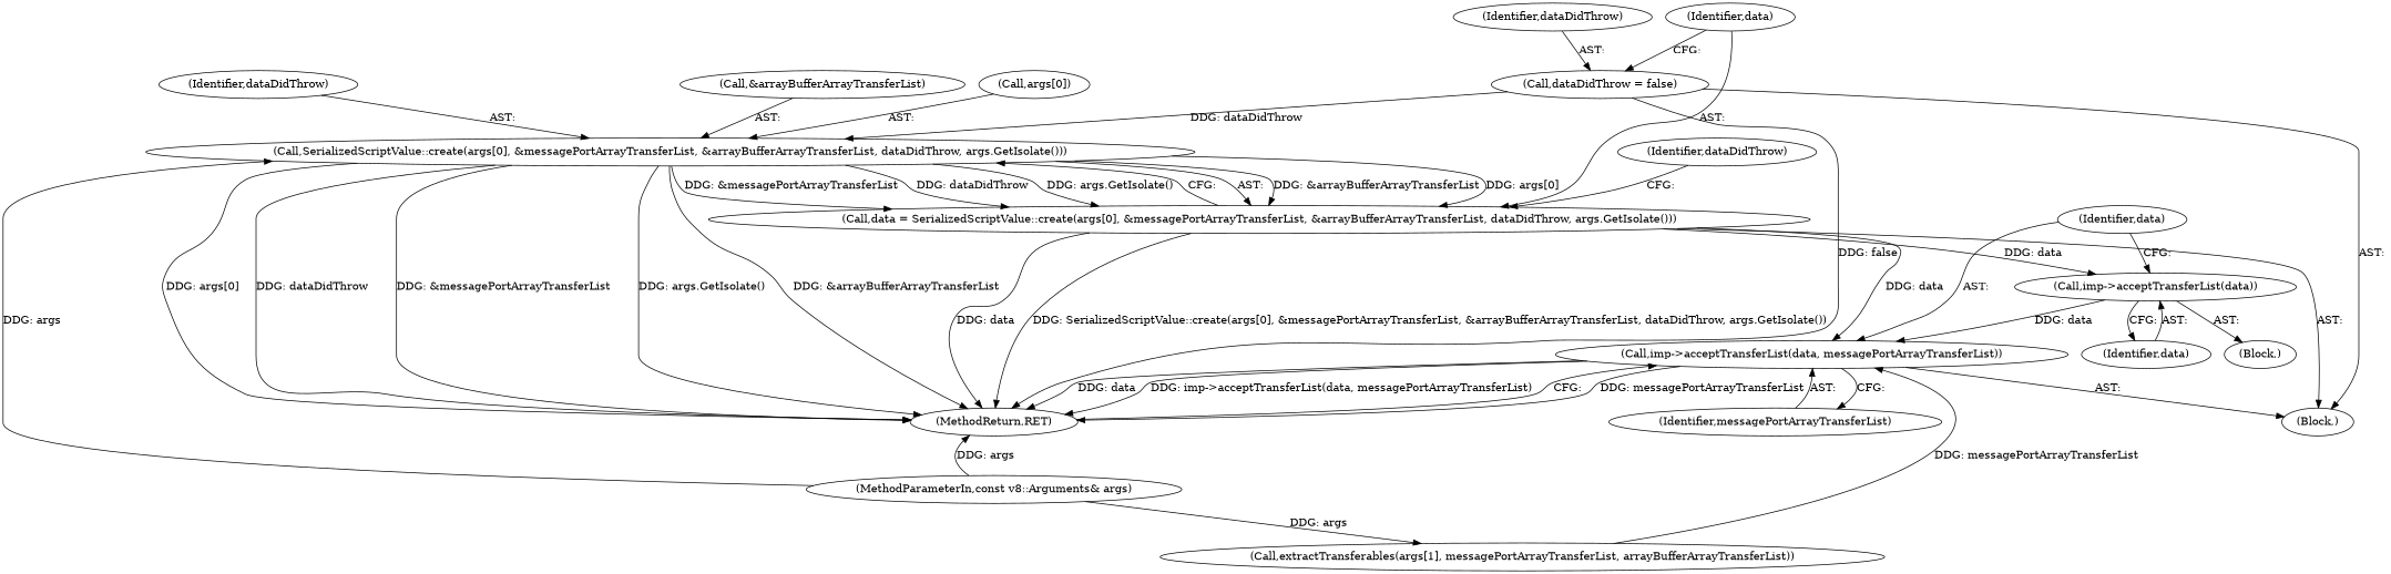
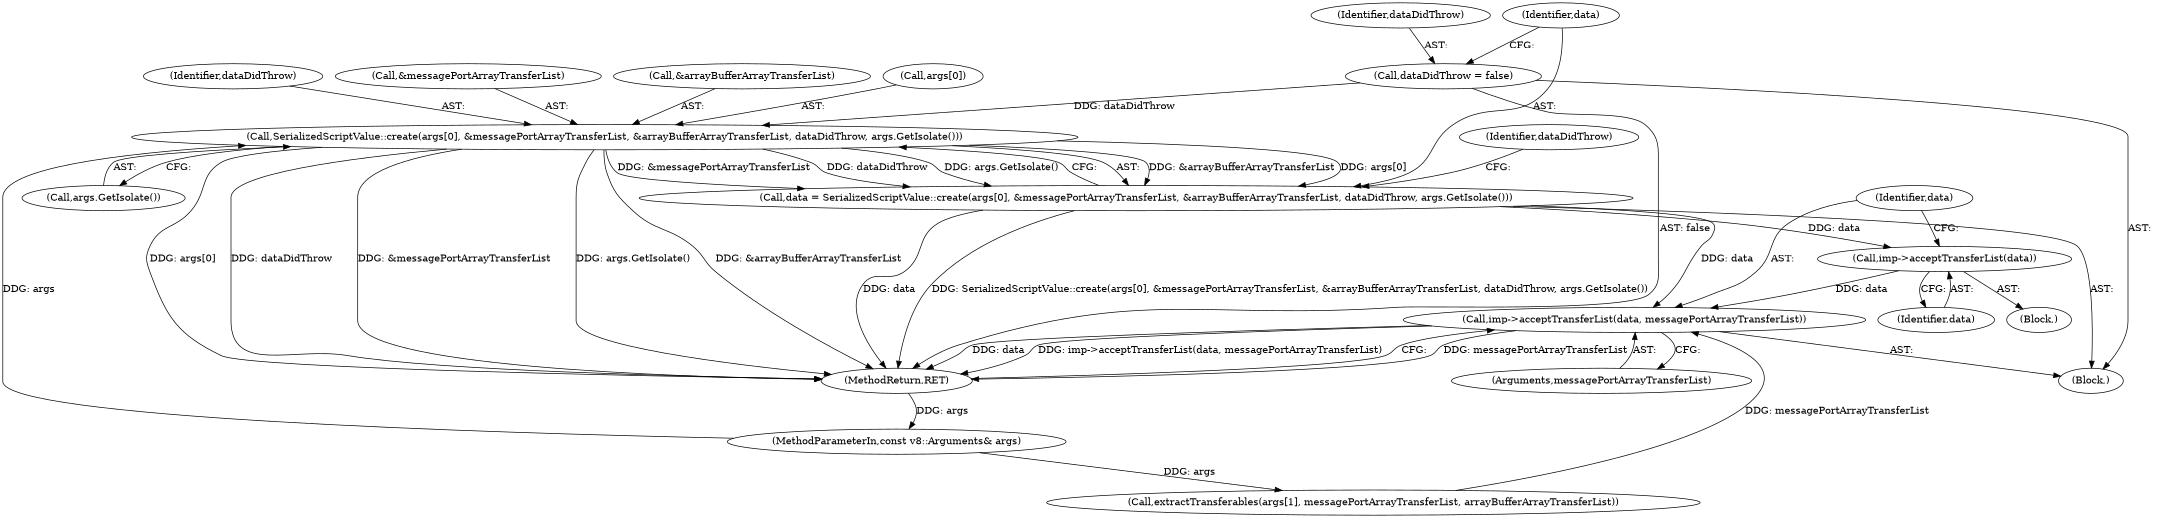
  digraph {
    n1 [label="(Call,SerializedScriptValue::create(args[0], &messagePortArrayTransferList, &arrayBufferArrayTransferList, dataDidThrow, args.GetIsolate()))"]
    n2 [label="(Call,data = SerializedScriptValue::create(args[0], &messagePortArrayTransferList, &arrayBufferArrayTransferList, dataDidThrow, args.GetIsolate()))"]
+   n3 [label="(Call,args.GetIsolate())"]
    n4 [label="(MethodReturn,RET)"]
    n5 [label="(Block,)"]
    n6 [label="(Call,imp->acceptTransferList(data))"]
    n7 [label="(Call,imp->acceptTransferList(data, messagePortArrayTransferList))"]
    n8 [label="(MethodParameterIn,const v8::Arguments& args)"]
    n9 [label="(Call,extractTransferables(args[1], messagePortArrayTransferList, arrayBufferArrayTransferList))"]
    n10 [label="(Call,dataDidThrow = false)"]
    n11 [label="(Block,)"]
    n12 [label="(Identifier,data)"]
-   n13 [label="(Identifier,messagePortArrayTransferList)"]
+   n13 [label="(Arguments,messagePortArrayTransferList)"]
    n14 [label="(Call,args[0])"]
    n15 [label="(Identifier,dataDidThrow)"]
    n16 [label="(Identifier,data)"]
    n17 [label="(Identifier,dataDidThrow)"]
    n18 [label="(Identifier,data)"]
+   n19 [label="(Call,&messagePortArrayTransferList)"]
    n20 [label="(Identifier,dataDidThrow)"]
    n21 [label="(Call,&arrayBufferArrayTransferList)"]
    n1 -> n2 [label="AST: "]
    n1 -> n2 [label="DDG: &arrayBufferArrayTransferList"]
    n1 -> n2 [label="DDG: args[0]"]
    n1 -> n2 [label="DDG: &messagePortArrayTransferList"]
    n1 -> n2 [label="DDG: dataDidThrow"]
    n1 -> n2 [label="DDG: args.GetIsolate()"]
+   n1 -> n3 [label="CFG: "]
    n1 -> n4 [label="DDG: args[0]"]
    n1 -> n4 [label="DDG: dataDidThrow"]
    n1 -> n4 [label="DDG: &messagePortArrayTransferList"]
    n1 -> n4 [label="DDG: args.GetIsolate()"]
    n1 -> n4 [label="DDG: &arrayBufferArrayTransferList"]
    n2 -> n1 [label="CFG: "]
    n2 -> n4 [label="DDG: data"]
    n2 -> n4 [label="DDG: SerializedScriptValue::create(args[0], &messagePortArrayTransferList, &arrayBufferArrayTransferList, dataDidThrow, args.GetIsolate())"]
    n2 -> n5 [label="AST: "]
    n2 -> n6 [label="DDG: data"]
    n2 -> n7 [label="DDG: data"]
+   n3 -> n1 [label="AST: "]
    n4 -> n7 [label="CFG: "]
    n6 -> n7 [label="DDG: data"]
    n6 -> n11 [label="AST: "]
    n6 -> n12 [label="CFG: "]
    n7 -> n4 [label="DDG: messagePortArrayTransferList"]
    n7 -> n4 [label="DDG: data"]
    n7 -> n4 [label="DDG: imp->acceptTransferList(data, messagePortArrayTransferList)"]
    n7 -> n5 [label="AST: "]
    n7 -> n13 [label="CFG: "]
    n8 -> n1 [label="DDG: args"]
-   n8 -> n4 [label="DDG: args"]
+   n4 -> n8 [label="DDG: args"]
    n8 -> n9 [label="DDG: args"]
    n9 -> n7 [label="DDG: messagePortArrayTransferList"]
    n10 -> n1 [label="DDG: dataDidThrow"]
-   n10 -> n4 [label="DDG: false"]
+   n10 -> n4 [label="AST: false"]
    n10 -> n5 [label="AST: "]
    n12 -> n6 [label="AST: "]
    n13 -> n7 [label="AST: "]
    n14 -> n1 [label="AST: "]
    n15 -> n1 [label="AST: "]
    n16 -> n6 [label="CFG: "]
    n16 -> n7 [label="AST: "]
    n17 -> n2 [label="CFG: "]
    n18 -> n2 [label="AST: "]
    n18 -> n10 [label="CFG: "]
+   n19 -> n1 [label="AST: "]
    n20 -> n10 [label="AST: "]
    n21 -> n1 [label="AST: "]
  }
